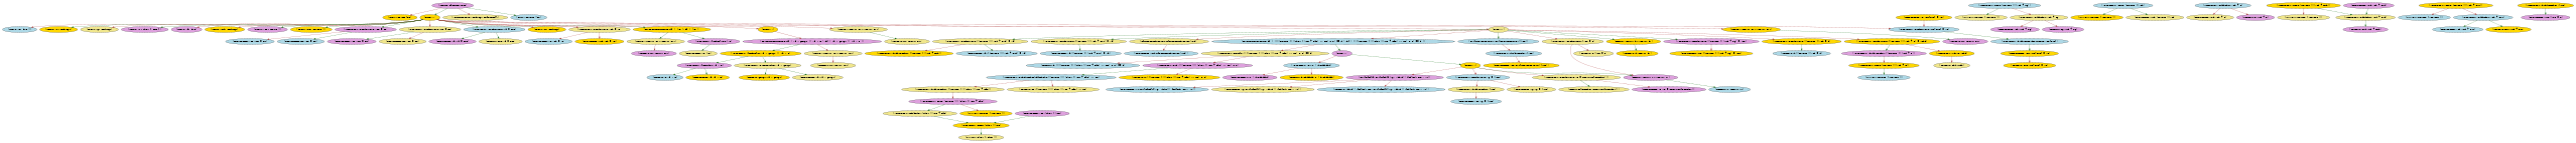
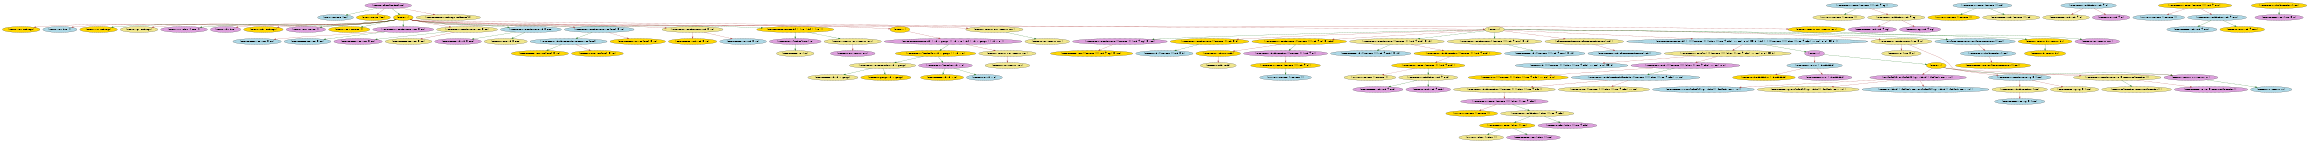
  digraph {
    fontname="DejaVu Sans Mono"
    node [fillcolor=khaki fontname="DejaVu Sans Mono" style=filled]
    edge [color=brown fontname="DejaVu Sans Mono"]
-   n1 [fillcolor=plum label="(METHOD,tftp_connect)"]
+   n1 [fillcolor=plum label="(METHOD,tftp_logicalNot)"]
    n2 [fillcolor=lightblue label="(PARAM,_QWORD *a1)"]
    n3 [fillcolor=gold label="(PARAM,_BYTE *a2)"]
    n4 [fillcolor=gold label="(BLOCK,,)"]
    n5 [label="(METHOD_RETURN,__int64 __fastcall)"]
    n6 [fillcolor=gold label="(LOCAL,v2: __int64)"]
    n7 [fillcolor=lightblue label="(LOCAL,v3: int *)"]
    n8 [fillcolor=gold label="(LOCAL,v4: __int64)"]
    n9 [label="(LOCAL,v6: __int64)"]
    n10 [fillcolor=plum label="(LOCAL,v7: char [ 128 ])"]
    n11 [fillcolor=plum label="(LOCAL,v9: int)"]
    n12 [fillcolor=gold label="(LOCAL,v10: __int64)"]
    n13 [fillcolor=plum label="(LOCAL,v11: _BYTE *)"]
    n14 [fillcolor=gold label="(LOCAL,v12: _QWORD *)"]
    n15 [fillcolor=plum label="(<operator>.assignment,v12 = a1)"]
    n16 [label="(<operator>.assignment,v11 = a2)"]
    n17 [fillcolor=lightblue label="(<operator>.assignment,v9 = 512)"]
    n18 [fillcolor=lightblue label="(<operator>.assignment,v12[148] = v2)"]
    n19 [label="(<operator>.assignment,v10 = v2)"]
    n20 [fillcolor=gold label="(CONTROL_STRUCTURE,if ( !v2 ),if ( !v2 ))"]
    n21 [fillcolor=gold label="(BLOCK,,)"]
    n22 [label="(RETURN,return 27;,return 27;)"]
    n23 [label="(BLOCK,,)"]
    n24 [fillcolor=gold label="(RETURN,return 27;,return 27;)"]
    n25 [fillcolor=lightblue label="(IDENTIFIER,v12,v12 = a1)"]
    n26 [fillcolor=lightblue label="(IDENTIFIER,a1,v12 = a1)"]
    n27 [fillcolor=plum label="(IDENTIFIER,v11,v11 = a2)"]
    n28 [label="(IDENTIFIER,a2,v11 = a2)"]
    n29 [fillcolor=plum label="(IDENTIFIER,v9,v9 = 512)"]
    n30 [label="(LITERAL,512,v9 = 512)"]
    n31 [fillcolor=lightblue label="(<operator>.indirectIndexAccess,v12[148])"]
    n32 [fillcolor=gold label="(IDENTIFIER,v2,v12[148] = v2)"]
    n33 [fillcolor=gold label="(IDENTIFIER,v10,v10 = v2)"]
    n34 [fillcolor=lightblue label="(IDENTIFIER,v2,v10 = v2)"]
    n35 [fillcolor=plum label="(<operator>.logicalNot,!v2)"]
    n36 [label="(RETURN,return 27;,return 27;)"]
    n37 [fillcolor=plum label="(CONTROL_STRUCTURE,if ( v9 > 65464 || v9 < 8 ),if ( v9 > 65464 || v9 < 8 ))"]
    n38 [label="(LITERAL,27,return 27;)"]
    n39 [fillcolor=plum label="(<operator>.assignment,*(_QWORD *)(v10 + 16) = v12)"]
    n40 [fillcolor=gold label="(<operator>.assignment,*(_DWORD *)v10 = 0)"]
    n41 [fillcolor=gold label="(<operator>.assignment,*(_DWORD *)(v10 + 8) = -100)"]
    n42 [label="(<operator>.assignment,*(_DWORD *)(v10 + 340) = v9)"]
    n43 [label="(<operator>.assignment,*(_DWORD *)(v10 + 344) = v9)"]
    n44 [label="(tftp_set_timeouts,tftp_set_timeouts(v10))"]
    n45 [fillcolor=lightblue label="(CONTROL_STRUCTURE,if ( ((*(_QWORD *)((char *)v12 + 892) >> 25) & 1) == 0 ),if ( ((*(_QWORD *)((char *)v12 + 892) >> 25) & 1) == 0 ))"]
    n46 [fillcolor=lightblue label="(Curl_pgrsStartNow,Curl_pgrsStartNow(*v12))"]
    n47 [label="(<operator>.assignment,*v11 = 1)"]
    n48 [fillcolor=gold label="(RETURN,return 0;,return 0;)"]
    n49 [fillcolor=plum label="(LITERAL,27,return 27;)"]
    n50 [fillcolor=gold label="(IDENTIFIER,v12,v12[148] = v2)"]
    n51 [fillcolor=gold label="(LITERAL,148,v12[148] = v2)"]
    n52 [label="(IDENTIFIER,v2,!v2)"]
    n53 [fillcolor=plum label="(LITERAL,27,return 27;)"]
    n54 [fillcolor=gold label="(<operator>.logicalOr,v9 > 65464 || v9 < 8)"]
    n55 [label="(RETURN,return 71;,return 71;)"]
    n56 [label="(<operator>.greaterThan,v9 > 65464)"]
    n57 [fillcolor=plum label="(<operator>.lessThan,v9 < 8)"]
    n58 [label="(LITERAL,71,return 71;)"]
    n59 [label="(IDENTIFIER,v9,v9 > 65464)"]
    n60 [fillcolor=gold label="(LITERAL,65464,v9 > 65464)"]
    n61 [fillcolor=gold label="(IDENTIFIER,v9,v9 < 8)"]
    n62 [fillcolor=lightblue label="(LITERAL,8,v9 < 8)"]
    n63 [fillcolor=gold label="(IDENTIFIER,v12,*(_QWORD *)(v10 + 16) = v12)"]
    n64 [fillcolor=lightblue label="(LITERAL,0,*(_DWORD *)v10 = 0)"]
    n65 [fillcolor=plum label="(<operator>.indirection,*(_DWORD *)(v10 + 8))"]
    n66 [fillcolor=gold label="(<operator>.minus,-100)"]
    n67 [fillcolor=gold label="(<operator>.indirection,*(_DWORD *)(v10 + 340))"]
    n68 [fillcolor=lightblue label="(IDENTIFIER,v9,*(_DWORD *)(v10 + 340) = v9)"]
    n69 [fillcolor=lightblue label="(IDENTIFIER,v9,*(_DWORD *)(v10 + 344) = v9)"]
    n70 [fillcolor=lightblue label="(IDENTIFIER,v10,tftp_set_timeouts(v10))"]
    n71 [label="(<operator>.equals,((*(_QWORD *)((char *)v12 + 892) >> 25) & 1) == 0)"]
    n72 [fillcolor=plum label="(BLOCK,,)"]
    n73 [fillcolor=lightblue label="(<operator>.indirection,*v12)"]
    n74 [fillcolor=plum label="(RETURN,return 7;,return 7;)"]
    n75 [label="(LITERAL,1,*v11 = 1)"]
    n76 [fillcolor=gold label="(LITERAL,0,return 0;)"]
    n77 [fillcolor=lightblue label="(<operator>.cast,(_QWORD *)(v10 + 16))"]
    n78 [label="(UNKNOWN,_QWORD *,_QWORD *)"]
    n79 [label="(<operator>.addition,v10 + 16)"]
    n80 [fillcolor=plum label="(IDENTIFIER,v10,v10 + 16)"]
    n81 [fillcolor=plum label="(LITERAL,16,v10 + 16)"]
    n82 [fillcolor=lightblue label="(<operator>.cast,(_DWORD *)v10)"]
    n83 [fillcolor=gold label="(UNKNOWN,_DWORD *,_DWORD *)"]
    n84 [label="(IDENTIFIER,v10,(_DWORD *)v10)"]
    n85 [fillcolor=gold label="(<operator>.cast,(_DWORD *)(v10 + 8))"]
    n86 [label="(LITERAL,100,-100)"]
    n87 [fillcolor=lightblue label="(UNKNOWN,_DWORD *,_DWORD *)"]
    n88 [fillcolor=lightblue label="(<operator>.addition,v10 + 8)"]
    n89 [label="(IDENTIFIER,v10,v10 + 8)"]
    n90 [fillcolor=plum label="(LITERAL,8,v10 + 8)"]
    n91 [fillcolor=gold label="(<operator>.cast,(_DWORD *)(v10 + 340))"]
    n92 [label="(UNKNOWN,_DWORD *,_DWORD *)"]
    n93 [label="(<operator>.addition,v10 + 340)"]
    n94 [fillcolor=plum label="(IDENTIFIER,v10,v10 + 340)"]
    n95 [fillcolor=plum label="(LITERAL,340,v10 + 340)"]
    n96 [fillcolor=gold label="(<operator>.cast,(_DWORD *)(v10 + 344))"]
    n97 [fillcolor=lightblue label="(UNKNOWN,_DWORD *,_DWORD *)"]
    n98 [fillcolor=lightblue label="(<operator>.addition,v10 + 344)"]
    n99 [fillcolor=lightblue label="(IDENTIFIER,v10,v10 + 344)"]
    n100 [fillcolor=gold label="(LITERAL,344,v10 + 344)"]
    n101 [fillcolor=plum label="(<operator>.and,(*(_QWORD *)((char *)v12 + 892) >> 25) & 1)"]
    n102 [fillcolor=lightblue label="(LITERAL,0,((*(_QWORD *)((char *)v12 + 892) >> 25) & 1) == 0)"]
    n103 [fillcolor=gold label="(BLOCK,,)"]
    n104 [fillcolor=lightblue label="(<operator>.or,L | 0x2000000)"]
    n105 [fillcolor=lightblue label="(<operator>.arithmeticShiftRight,*(_QWORD *)((char *)v12 + 892) >> 25)"]
    n106 [fillcolor=gold label="(LITERAL,1,(*(_QWORD *)((char *)v12 + 892) >> 25) & 1)"]
    n107 [label="(<operator>.indirection,*(_QWORD *)((char *)v12 + 892))"]
    n108 [label="(LITERAL,25,*(_QWORD *)((char *)v12 + 892) >> 25)"]
    n109 [fillcolor=plum label="(<operator>.cast,(_QWORD *)((char *)v12 + 892))"]
    n110 [fillcolor=gold label="(UNKNOWN,_QWORD *,_QWORD *)"]
    n111 [label="(<operator>.addition,(char *)v12 + 892)"]
    n112 [fillcolor=gold label="(<operator>.cast,(char *)v12)"]
+   n113 [fillcolor=plum label="(LITERAL,892,(char *)v12 + 892)"]
    n114 [label="(UNKNOWN,char *,char *)"]
    n115 [fillcolor=plum label="(IDENTIFIER,v12,(char *)v12)"]
    n116 [fillcolor=lightblue label="(<operator>.assignment,v6 = *v12)"]
    n117 [label="(<operator>.assignment,v3 = __errno_location())"]
    n118 [fillcolor=plum label="(Curl_failf,Curl_failf(v6, \"bind() failed; %s\", v4))"]
    n119 [fillcolor=plum label="(IDENTIFIER,L,L | 0x2000000)"]
    n120 [fillcolor=gold label="(LITERAL,0x2000000,L | 0x2000000)"]
    n121 [label="(IDENTIFIER,v6,v6 = *v12)"]
    n122 [label="(<operator>.indirection,*v12)"]
    n123 [fillcolor=plum label="(IDENTIFIER,v3,v3 = __errno_location())"]
    n124 [label="(__errno_location,__errno_location())"]
    n125 [label="(IDENTIFIER,v6,Curl_failf(v6, \"bind() failed; %s\", v4))"]
    n126 [fillcolor=lightblue label="(LITERAL,\"bind() failed; %s\",Curl_failf(v6, \"bind() failed; %s\", v4))"]
    n127 [fillcolor=lightblue label="(IDENTIFIER,v4,Curl_failf(v6, \"bind() failed; %s\", v4))"]
    n128 [fillcolor=lightblue label="(LITERAL,7,return 7;)"]
    n129 [fillcolor=lightblue label="(IDENTIFIER,v12,v6 = *v12)"]
    n130 [fillcolor=gold label="(IDENTIFIER,v12,Curl_pgrsStartNow(*v12))"]
    n131 [fillcolor=gold label="(<operator>.indirection,*v11)"]
    n132 [fillcolor=plum label="(IDENTIFIER,v11,*v11 = 1)"]
    n1 -> n2 [color=darkgreen]
    n1 -> n3
    n1 -> n4 [color=darkgreen]
    n1 -> n5
    n4 -> n6
    n4 -> n7
    n4 -> n8 [color=darkgreen]
    n4 -> n9
    n4 -> n10 [color=darkgreen]
    n4 -> n11
    n4 -> n12
    n4 -> n13 [color=darkgreen]
    n4 -> n14 [color=darkgreen]
    n4 -> n15 [color=darkgreen]
    n4 -> n16
    n4 -> n17 [color=darkgreen]
    n4 -> n18
    n4 -> n19
    n4 -> n20 [color=darkgreen]
    n4 -> n21
    n4 -> n22
    n4 -> n23
    n4 -> n24
    n15 -> n25
    n15 -> n26 [color=darkgreen]
    n16 -> n27 [color=darkgreen]
    n16 -> n28
    n17 -> n29 [color=darkgreen]
    n17 -> n30 [color=darkgreen]
    n18 -> n31 [color=darkgreen]
-   n32 -> n18
+   n18 -> n32
    n19 -> n33
    n19 -> n34
    n20 -> n35 [color=darkgreen]
    n20 -> n36 [color=darkgreen]
    n21 -> n37
    n22 -> n38 [color=darkgreen]
    n23 -> n39 [color=darkgreen]
    n23 -> n40
    n23 -> n41
    n23 -> n42 [color=darkgreen]
    n23 -> n43 [color=darkgreen]
    n23 -> n44
    n23 -> n45
    n23 -> n46 [color=darkgreen]
    n23 -> n47
    n23 -> n48 [color=darkgreen]
    n24 -> n49 [color=darkgreen]
    n31 -> n50 [color=darkgreen]
-   n50 -> n51
+   n31 -> n51
    n35 -> n52 [color=darkgreen]
    n36 -> n53
    n37 -> n54 [color=darkgreen]
    n37 -> n55
    n39 -> n63
    n40 -> n64 [color=darkgreen]
    n41 -> n65 [color=darkgreen]
    n41 -> n66
    n42 -> n67
    n42 -> n68 [color=darkgreen]
    n43 -> n69 [color=darkgreen]
    n44 -> n70
    n45 -> n71
    n45 -> n72 [color=darkgreen]
    n46 -> n73
    n47 -> n74
    n47 -> n75
    n48 -> n76 [color=darkgreen]
    n54 -> n56 [color=darkgreen]
    n54 -> n57 [color=darkgreen]
    n55 -> n58
    n56 -> n59 [color=darkgreen]
    n56 -> n60 [color=darkgreen]
    n57 -> n61 [color=darkgreen]
    n57 -> n62 [color=darkgreen]
    n65 -> n85
    n66 -> n86
+   n67 -> n91
    n71 -> n101
    n71 -> n102
    n72 -> n103 [color=darkgreen]
    n72 -> n104
    n73 -> n130
    n74 -> n128 [color=darkgreen]
    n77 -> n78 [color=darkgreen]
    n77 -> n79
    n79 -> n80
    n79 -> n81
    n82 -> n83 [color=darkgreen]
    n82 -> n84 [color=darkgreen]
    n85 -> n87 [color=darkgreen]
    n88 -> n89
    n88 -> n90
    n91 -> n92
    n91 -> n93 [color=darkgreen]
-   n94 -> n93 [color=darkgreen]
+   n93 -> n94 [color=darkgreen]
    n93 -> n95 [color=darkgreen]
    n96 -> n97
    n96 -> n98
    n98 -> n99 [color=darkgreen]
    n98 -> n100 [color=darkgreen]
    n101 -> n105 [color=darkgreen]
    n101 -> n106
    n103 -> n74 [color=darkgreen]
    n103 -> n116
    n103 -> n117
    n103 -> n118
    n104 -> n119
    n104 -> n120
    n105 -> n107
    n105 -> n108
    n107 -> n109
    n109 -> n110
    n109 -> n111 [color=darkgreen]
    n111 -> n112 [color=darkgreen]
+   n111 -> n113 [color=darkgreen]
    n112 -> n114 [color=darkgreen]
-   n115 -> n112 [color=darkgreen]
+   n112 -> n115 [color=darkgreen]
    n116 -> n121
    n116 -> n122
    n117 -> n123
    n117 -> n124 [color=darkgreen]
    n118 -> n125
    n118 -> n126
    n118 -> n127
    n122 -> n129
    n131 -> n132 [color=darkgreen]
  }
